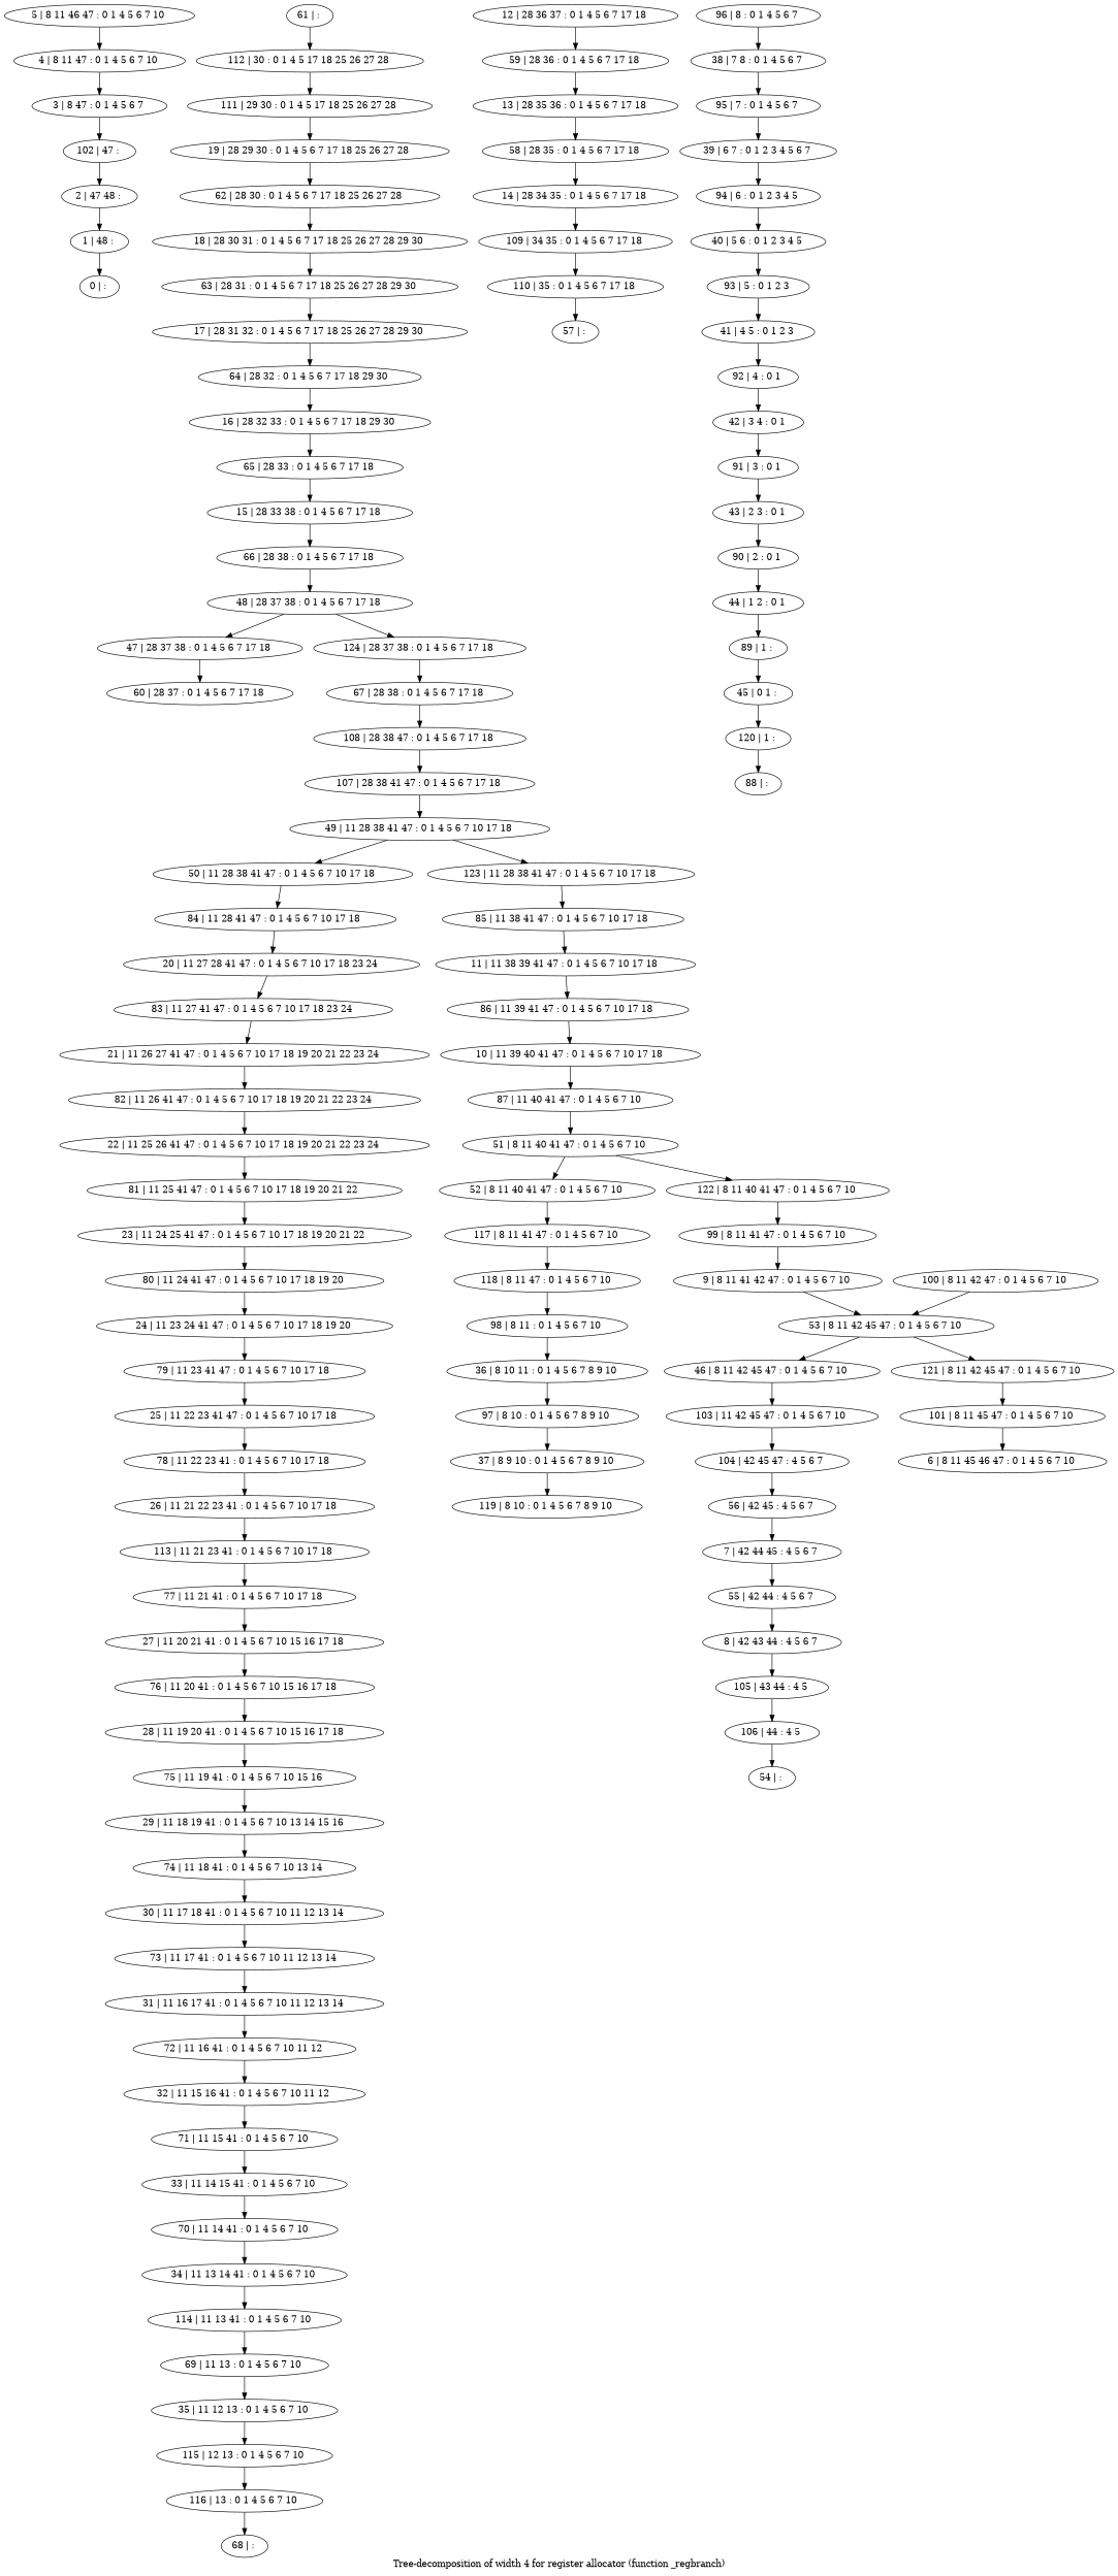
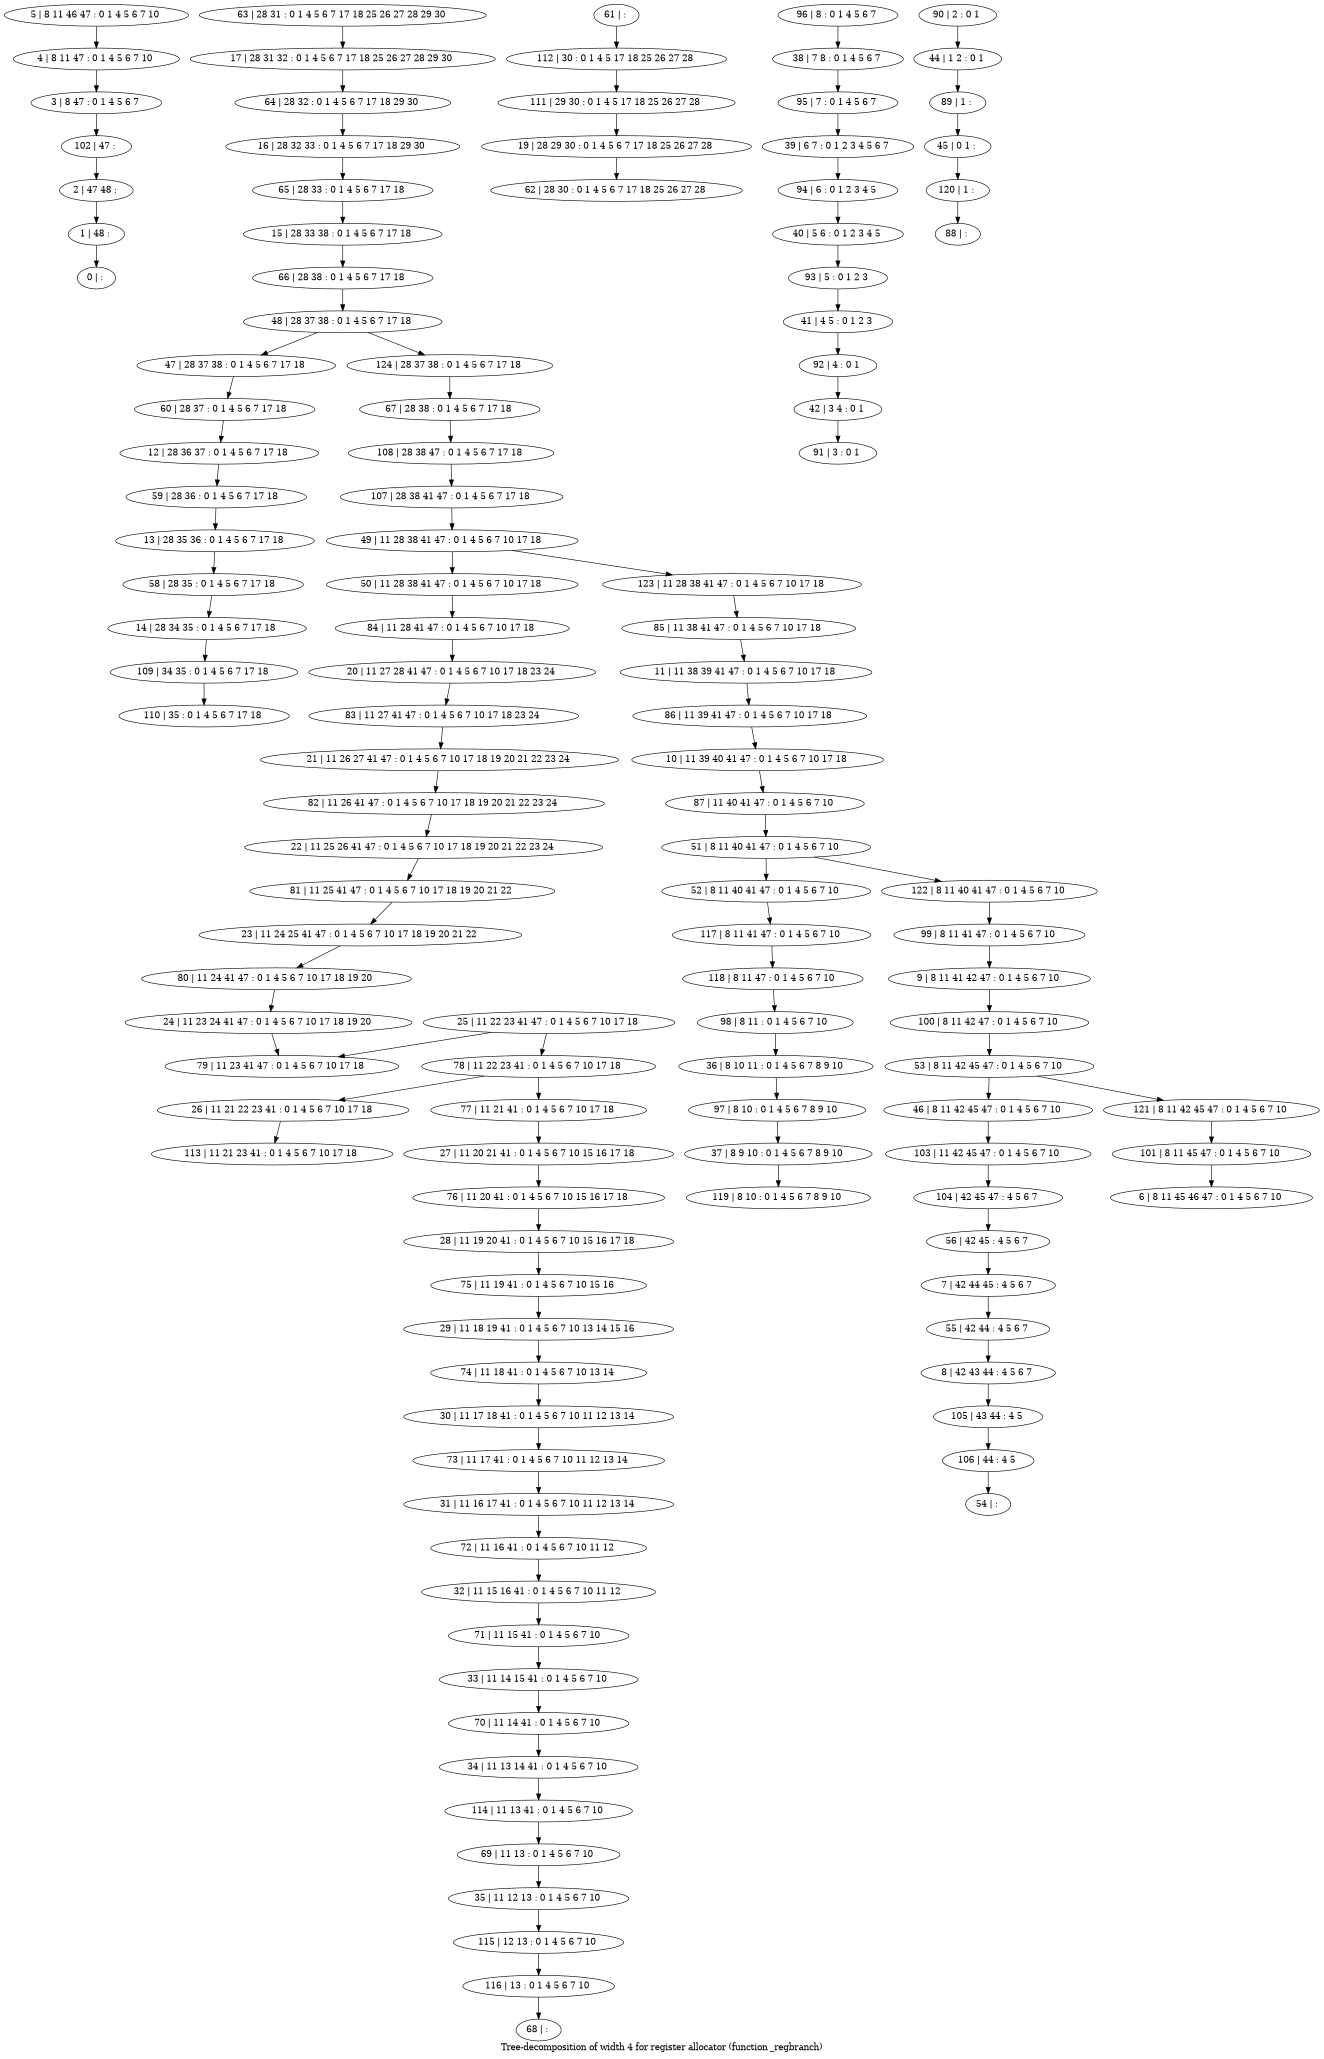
  digraph {
    label="Tree-decomposition of width 4 for register allocator (function _regbranch)"
    n1 [label="0 | : "]
    n2 [label="1 | 48 : "]
    n3 [label="2 | 47 48 : "]
    n4 [label="3 | 8 47 : 0 1 4 5 6 7 "]
    n5 [label="102 | 47 : "]
    n6 [label="4 | 8 11 47 : 0 1 4 5 6 7 10 "]
    n7 [label="5 | 8 11 46 47 : 0 1 4 5 6 7 10 "]
    n8 [label="6 | 8 11 45 46 47 : 0 1 4 5 6 7 10 "]
    n9 [label="7 | 42 44 45 : 4 5 6 7 "]
    n10 [label="55 | 42 44 : 4 5 6 7 "]
    n11 [label="8 | 42 43 44 : 4 5 6 7 "]
    n12 [label="105 | 43 44 : 4 5 "]
    n13 [label="106 | 44 : 4 5 "]
    n14 [label="9 | 8 11 41 42 47 : 0 1 4 5 6 7 10 "]
    n15 [label="100 | 8 11 42 47 : 0 1 4 5 6 7 10 "]
    n16 [label="53 | 8 11 42 45 47 : 0 1 4 5 6 7 10 "]
    n17 [label="10 | 11 39 40 41 47 : 0 1 4 5 6 7 10 17 18 "]
    n18 [label="87 | 11 40 41 47 : 0 1 4 5 6 7 10 "]
    n19 [label="51 | 8 11 40 41 47 : 0 1 4 5 6 7 10 "]
    n20 [label="11 | 11 38 39 41 47 : 0 1 4 5 6 7 10 17 18 "]
    n21 [label="86 | 11 39 41 47 : 0 1 4 5 6 7 10 17 18 "]
    n22 [label="12 | 28 36 37 : 0 1 4 5 6 7 17 18 "]
    n23 [label="59 | 28 36 : 0 1 4 5 6 7 17 18 "]
    n24 [label="13 | 28 35 36 : 0 1 4 5 6 7 17 18 "]
    n25 [label="58 | 28 35 : 0 1 4 5 6 7 17 18 "]
    n26 [label="14 | 28 34 35 : 0 1 4 5 6 7 17 18 "]
    n27 [label="109 | 34 35 : 0 1 4 5 6 7 17 18 "]
    n28 [label="110 | 35 : 0 1 4 5 6 7 17 18 "]
    n29 [label="15 | 28 33 38 : 0 1 4 5 6 7 17 18 "]
    n30 [label="66 | 28 38 : 0 1 4 5 6 7 17 18 "]
    n31 [label="48 | 28 37 38 : 0 1 4 5 6 7 17 18 "]
    n32 [label="16 | 28 32 33 : 0 1 4 5 6 7 17 18 29 30 "]
    n33 [label="65 | 28 33 : 0 1 4 5 6 7 17 18 "]
    n34 [label="17 | 28 31 32 : 0 1 4 5 6 7 17 18 25 26 27 28 29 30 "]
    n35 [label="64 | 28 32 : 0 1 4 5 6 7 17 18 29 30 "]
-   n36 [label="18 | 28 30 31 : 0 1 4 5 6 7 17 18 25 26 27 28 29 30 "]
    n37 [label="63 | 28 31 : 0 1 4 5 6 7 17 18 25 26 27 28 29 30 "]
    n38 [label="19 | 28 29 30 : 0 1 4 5 6 7 17 18 25 26 27 28 "]
    n39 [label="62 | 28 30 : 0 1 4 5 6 7 17 18 25 26 27 28 "]
    n40 [label="20 | 11 27 28 41 47 : 0 1 4 5 6 7 10 17 18 23 24 "]
    n41 [label="83 | 11 27 41 47 : 0 1 4 5 6 7 10 17 18 23 24 "]
    n42 [label="21 | 11 26 27 41 47 : 0 1 4 5 6 7 10 17 18 19 20 21 22 23 24 "]
    n43 [label="82 | 11 26 41 47 : 0 1 4 5 6 7 10 17 18 19 20 21 22 23 24 "]
    n44 [label="22 | 11 25 26 41 47 : 0 1 4 5 6 7 10 17 18 19 20 21 22 23 24 "]
    n45 [label="81 | 11 25 41 47 : 0 1 4 5 6 7 10 17 18 19 20 21 22 "]
    n46 [label="23 | 11 24 25 41 47 : 0 1 4 5 6 7 10 17 18 19 20 21 22 "]
    n47 [label="80 | 11 24 41 47 : 0 1 4 5 6 7 10 17 18 19 20 "]
    n48 [label="24 | 11 23 24 41 47 : 0 1 4 5 6 7 10 17 18 19 20 "]
    n49 [label="79 | 11 23 41 47 : 0 1 4 5 6 7 10 17 18 "]
    n50 [label="25 | 11 22 23 41 47 : 0 1 4 5 6 7 10 17 18 "]
    n51 [label="78 | 11 22 23 41 : 0 1 4 5 6 7 10 17 18 "]
    n52 [label="26 | 11 21 22 23 41 : 0 1 4 5 6 7 10 17 18 "]
    n53 [label="113 | 11 21 23 41 : 0 1 4 5 6 7 10 17 18 "]
    n54 [label="77 | 11 21 41 : 0 1 4 5 6 7 10 17 18 "]
    n55 [label="27 | 11 20 21 41 : 0 1 4 5 6 7 10 15 16 17 18 "]
    n56 [label="76 | 11 20 41 : 0 1 4 5 6 7 10 15 16 17 18 "]
    n57 [label="28 | 11 19 20 41 : 0 1 4 5 6 7 10 15 16 17 18 "]
    n58 [label="75 | 11 19 41 : 0 1 4 5 6 7 10 15 16 "]
    n59 [label="29 | 11 18 19 41 : 0 1 4 5 6 7 10 13 14 15 16 "]
    n60 [label="74 | 11 18 41 : 0 1 4 5 6 7 10 13 14 "]
    n61 [label="30 | 11 17 18 41 : 0 1 4 5 6 7 10 11 12 13 14 "]
    n62 [label="73 | 11 17 41 : 0 1 4 5 6 7 10 11 12 13 14 "]
    n63 [label="31 | 11 16 17 41 : 0 1 4 5 6 7 10 11 12 13 14 "]
    n64 [label="72 | 11 16 41 : 0 1 4 5 6 7 10 11 12 "]
    n65 [label="32 | 11 15 16 41 : 0 1 4 5 6 7 10 11 12 "]
    n66 [label="71 | 11 15 41 : 0 1 4 5 6 7 10 "]
    n67 [label="33 | 11 14 15 41 : 0 1 4 5 6 7 10 "]
    n68 [label="70 | 11 14 41 : 0 1 4 5 6 7 10 "]
    n69 [label="34 | 11 13 14 41 : 0 1 4 5 6 7 10 "]
    n70 [label="114 | 11 13 41 : 0 1 4 5 6 7 10 "]
    n71 [label="69 | 11 13 : 0 1 4 5 6 7 10 "]
    n72 [label="35 | 11 12 13 : 0 1 4 5 6 7 10 "]
    n73 [label="115 | 12 13 : 0 1 4 5 6 7 10 "]
    n74 [label="116 | 13 : 0 1 4 5 6 7 10 "]
    n75 [label="36 | 8 10 11 : 0 1 4 5 6 7 8 9 10 "]
    n76 [label="97 | 8 10 : 0 1 4 5 6 7 8 9 10 "]
    n77 [label="37 | 8 9 10 : 0 1 4 5 6 7 8 9 10 "]
    n78 [label="119 | 8 10 : 0 1 4 5 6 7 8 9 10 "]
    n79 [label="38 | 7 8 : 0 1 4 5 6 7 "]
    n80 [label="95 | 7 : 0 1 4 5 6 7 "]
    n81 [label="39 | 6 7 : 0 1 2 3 4 5 6 7 "]
    n82 [label="94 | 6 : 0 1 2 3 4 5 "]
    n83 [label="40 | 5 6 : 0 1 2 3 4 5 "]
    n84 [label="93 | 5 : 0 1 2 3 "]
    n85 [label="41 | 4 5 : 0 1 2 3 "]
    n86 [label="92 | 4 : 0 1 "]
    n87 [label="42 | 3 4 : 0 1 "]
    n88 [label="91 | 3 : 0 1 "]
-   n89 [label="43 | 2 3 : 0 1 "]
    n90 [label="90 | 2 : 0 1 "]
    n91 [label="44 | 1 2 : 0 1 "]
    n92 [label="89 | 1 : "]
    n93 [label="45 | 0 1 : "]
    n94 [label="120 | 1 : "]
    n95 [label="88 | : "]
    n96 [label="46 | 8 11 42 45 47 : 0 1 4 5 6 7 10 "]
    n97 [label="103 | 11 42 45 47 : 0 1 4 5 6 7 10 "]
    n98 [label="104 | 42 45 47 : 4 5 6 7 "]
    n99 [label="47 | 28 37 38 : 0 1 4 5 6 7 17 18 "]
    n100 [label="60 | 28 37 : 0 1 4 5 6 7 17 18 "]
    n101 [label="124 | 28 37 38 : 0 1 4 5 6 7 17 18 "]
    n102 [label="67 | 28 38 : 0 1 4 5 6 7 17 18 "]
    n103 [label="49 | 11 28 38 41 47 : 0 1 4 5 6 7 10 17 18 "]
    n104 [label="50 | 11 28 38 41 47 : 0 1 4 5 6 7 10 17 18 "]
    n105 [label="123 | 11 28 38 41 47 : 0 1 4 5 6 7 10 17 18 "]
    n106 [label="84 | 11 28 41 47 : 0 1 4 5 6 7 10 17 18 "]
    n107 [label="85 | 11 38 41 47 : 0 1 4 5 6 7 10 17 18 "]
    n108 [label="52 | 8 11 40 41 47 : 0 1 4 5 6 7 10 "]
    n109 [label="122 | 8 11 40 41 47 : 0 1 4 5 6 7 10 "]
    n110 [label="117 | 8 11 41 47 : 0 1 4 5 6 7 10 "]
    n111 [label="99 | 8 11 41 47 : 0 1 4 5 6 7 10 "]
    n112 [label="118 | 8 11 47 : 0 1 4 5 6 7 10 "]
    n113 [label="121 | 8 11 42 45 47 : 0 1 4 5 6 7 10 "]
    n114 [label="101 | 8 11 45 47 : 0 1 4 5 6 7 10 "]
    n115 [label="54 | : "]
    n116 [label="56 | 42 45 : 4 5 6 7 "]
-   n117 [label="57 | : "]
    n118 [label="61 | : "]
    n119 [label="112 | 30 : 0 1 4 5 17 18 25 26 27 28 "]
    n120 [label="111 | 29 30 : 0 1 4 5 17 18 25 26 27 28 "]
    n121 [label="108 | 28 38 47 : 0 1 4 5 6 7 17 18 "]
    n122 [label="107 | 28 38 41 47 : 0 1 4 5 6 7 17 18 "]
    n123 [label="68 | : "]
    n124 [label="96 | 8 : 0 1 4 5 6 7 "]
    n125 [label="98 | 8 11 : 0 1 4 5 6 7 10 "]
    n2 -> n1
    n3 -> n2
    n4 -> n5
    n5 -> n3
    n6 -> n4
    n7 -> n6
    n9 -> n10
    n10 -> n11
    n11 -> n12
    n12 -> n13
    n13 -> n115
-   n14 -> n16
+   n14 -> n15
    n15 -> n16
    n16 -> n96
    n16 -> n113
    n17 -> n18
    n18 -> n19
    n19 -> n108
    n19 -> n109
    n20 -> n21
    n21 -> n17
    n22 -> n23
    n23 -> n24
    n24 -> n25
    n25 -> n26
    n26 -> n27
    n27 -> n28
-   n28 -> n117
    n29 -> n30
    n30 -> n31
    n31 -> n99
    n31 -> n101
    n32 -> n33
    n33 -> n29
    n34 -> n35
    n35 -> n32
-   n36 -> n37
    n37 -> n34
    n38 -> n39
-   n39 -> n36
    n40 -> n41
    n41 -> n42
    n42 -> n43
    n43 -> n44
    n44 -> n45
    n45 -> n46
    n46 -> n47
    n47 -> n48
    n48 -> n49
-   n49 -> n50
+   n50 -> n49
    n50 -> n51
    n51 -> n52
    n52 -> n53
-   n53 -> n54
+   n51 -> n54
    n54 -> n55
    n55 -> n56
    n56 -> n57
    n57 -> n58
    n58 -> n59
    n59 -> n60
    n60 -> n61
    n61 -> n62
    n62 -> n63
    n63 -> n64
    n64 -> n65
    n65 -> n66
    n66 -> n67
    n67 -> n68
    n68 -> n69
    n69 -> n70
    n70 -> n71
    n71 -> n72
    n72 -> n73
    n73 -> n74
    n74 -> n123
    n75 -> n76
    n76 -> n77
    n77 -> n78
    n79 -> n80
    n80 -> n81
    n81 -> n82
    n82 -> n83
    n83 -> n84
    n84 -> n85
    n85 -> n86
    n86 -> n87
    n87 -> n88
-   n88 -> n89
-   n89 -> n90
    n90 -> n91
    n91 -> n92
    n92 -> n93
    n93 -> n94
    n94 -> n95
    n96 -> n97
    n97 -> n98
    n98 -> n116
    n99 -> n100
+   n100 -> n22
    n101 -> n102
    n102 -> n121
    n103 -> n104
    n103 -> n105
    n104 -> n106
    n105 -> n107
    n106 -> n40
    n107 -> n20
    n108 -> n110
    n109 -> n111
    n110 -> n112
    n111 -> n14
    n112 -> n125
    n113 -> n114
    n114 -> n8
    n116 -> n9
    n118 -> n119
    n119 -> n120
    n120 -> n38
    n121 -> n122
    n122 -> n103
    n124 -> n79
    n125 -> n75
  }
